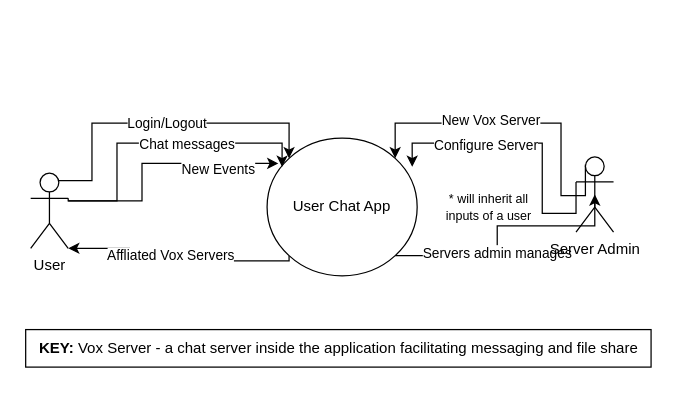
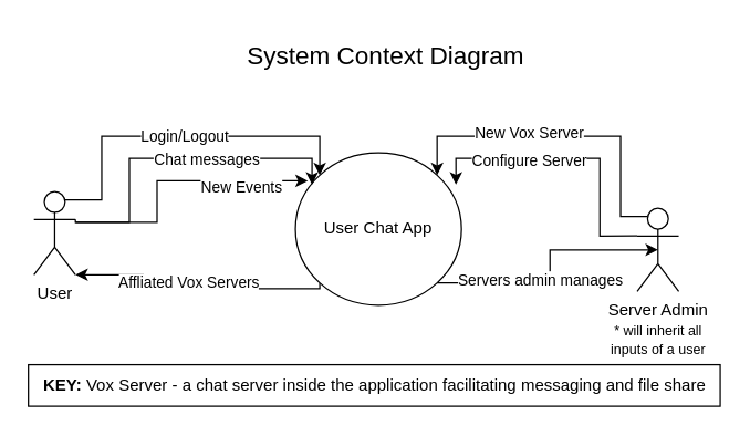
  <mxCell id="0" />
  <mxCell id="1" parent="0" />
  <mxCell id="2" style="edgeStyle=orthogonalEdgeStyle;rounded=0;orthogonalLoop=1;jettySize=auto;html=1;exitX=0;exitY=1;exitDx=0;exitDy=0;entryX=1;entryY=1;entryDx=0;entryDy=0;entryPerimeter=0;" edge="1" parent="1" source="6" target="18"><mxGeometry relative="1" as="geometry"><Array as="points"><mxPoint x="103" y="208" /></Array></mxGeometry></mxCell>
  <mxCell id="3" value="Affliated Vox Servers" style="edgeLabel;html=1;align=center;verticalAlign=middle;resizable=0;points=[];fontSize=11;" vertex="1" connectable="0" parent="2"><mxGeometry x="0.163" y="-2" relative="1" as="geometry"><mxPoint x="12" y="-3" as="offset" /></mxGeometry></mxCell>
  <mxCell id="4" style="edgeStyle=orthogonalEdgeStyle;rounded=0;orthogonalLoop=1;jettySize=auto;html=1;exitX=1;exitY=1;exitDx=0;exitDy=0;entryX=0.5;entryY=0.5;entryDx=0;entryDy=0;entryPerimeter=0;fontSize=11;" edge="1" parent="1" source="6" target="11"><mxGeometry relative="1" as="geometry"><Array as="points"><mxPoint x="397" y="204" /><mxPoint x="397" y="180" /></Array></mxGeometry></mxCell>
  <mxCell id="5" value="Servers admin manages" style="edgeLabel;html=1;align=center;verticalAlign=middle;resizable=0;points=[];fontSize=11;" vertex="1" connectable="0" parent="4"><mxGeometry x="-0.395" y="-2" relative="1" as="geometry"><mxPoint x="18" y="-4" as="offset" /></mxGeometry></mxCell>
  <mxCell id="6" value="User Chat App" style="ellipse;whiteSpace=wrap;html=1;" vertex="1" parent="1"><mxGeometry x="213" y="110" width="120" height="110" as="geometry" /></mxCell>
  <mxCell id="7" style="edgeStyle=orthogonalEdgeStyle;rounded=0;orthogonalLoop=1;jettySize=auto;html=1;exitX=0.25;exitY=0.1;exitDx=0;exitDy=0;exitPerimeter=0;entryX=1;entryY=0;entryDx=0;entryDy=0;" edge="1" parent="1" source="11" target="6"><mxGeometry relative="1" as="geometry"><Array as="points"><mxPoint x="448" y="156" /><mxPoint x="448" y="98" /></Array></mxGeometry></mxCell>
  <mxCell id="8" value="New Vox Server" style="edgeLabel;html=1;align=center;verticalAlign=middle;resizable=0;points=[];" vertex="1" connectable="0" parent="7"><mxGeometry x="0.185" y="-6" relative="1" as="geometry"><mxPoint x="-3" y="3" as="offset" /></mxGeometry></mxCell>
  <mxCell id="9" style="edgeStyle=orthogonalEdgeStyle;rounded=0;orthogonalLoop=1;jettySize=auto;html=1;exitX=0;exitY=0.333;exitDx=0;exitDy=0;exitPerimeter=0;entryX=0.967;entryY=0.208;entryDx=0;entryDy=0;entryPerimeter=0;fontSize=10;" edge="1" parent="1" source="11" target="6"><mxGeometry relative="1" as="geometry"><Array as="points"><mxPoint x="433" y="170" /><mxPoint x="433" y="114" /></Array></mxGeometry></mxCell>
  <mxCell id="10" value="&lt;font style=&quot;font-size: 11px;&quot;&gt;Configure&lt;/font&gt;&lt;font style=&quot;font-size: 11px;&quot;&gt; Server&lt;/font&gt;" style="edgeLabel;html=1;align=center;verticalAlign=middle;resizable=0;points=[];fontSize=10;" vertex="1" connectable="0" parent="9"><mxGeometry x="0.513" y="2" relative="1" as="geometry"><mxPoint x="21" y="-1" as="offset" /></mxGeometry></mxCell>
- <mxCell id="11" value="&lt;div&gt;Server Admin&lt;/div&gt;" style="shape=umlActor;verticalLabelPosition=bottom;verticalAlign=top;html=1;outlineConnect=0;" vertex="1" parent="1"><mxGeometry x="460" y="125" width="30" height="60" as="geometry" /></mxCell>
+ <mxCell id="11" value="&lt;div&gt;Server Admin&lt;/div&gt;" style="shape=umlActor;verticalLabelPosition=bottom;verticalAlign=top;html=1;outlineConnect=0;" vertex="1" parent="1"><mxGeometry x="460" y="150" width="30" height="60" as="geometry" /></mxCell>
  <mxCell id="12" style="edgeStyle=orthogonalEdgeStyle;rounded=0;orthogonalLoop=1;jettySize=auto;html=1;exitX=0.75;exitY=0.1;exitDx=0;exitDy=0;exitPerimeter=0;entryX=0;entryY=0;entryDx=0;entryDy=0;" edge="1" parent="1" source="18" target="6"><mxGeometry relative="1" as="geometry"><Array as="points"><mxPoint x="73" y="144" /><mxPoint x="73" y="98" /></Array></mxGeometry></mxCell>
  <mxCell id="13" value="&lt;div&gt;Login/Logout&lt;/div&gt;" style="edgeLabel;html=1;align=center;verticalAlign=middle;resizable=0;points=[];" vertex="1" connectable="0" parent="12"><mxGeometry x="-0.15" y="4" relative="1" as="geometry"><mxPoint x="22" y="3" as="offset" /></mxGeometry></mxCell>
  <mxCell id="14" style="edgeStyle=orthogonalEdgeStyle;rounded=0;orthogonalLoop=1;jettySize=auto;html=1;exitX=1;exitY=0.333;exitDx=0;exitDy=0;exitPerimeter=0;entryX=0.1;entryY=0.208;entryDx=0;entryDy=0;entryPerimeter=0;" edge="1" parent="1" source="18" target="6"><mxGeometry relative="1" as="geometry"><Array as="points"><mxPoint x="54" y="160" /><mxPoint x="93" y="160" /><mxPoint x="93" y="114" /></Array></mxGeometry></mxCell>
  <mxCell id="15" value="Chat messages" style="edgeLabel;html=1;align=center;verticalAlign=middle;resizable=0;points=[];" vertex="1" connectable="0" parent="14"><mxGeometry x="0.181" y="-3" relative="1" as="geometry"><mxPoint x="3" y="-3" as="offset" /></mxGeometry></mxCell>
  <mxCell id="16" style="edgeStyle=orthogonalEdgeStyle;rounded=0;orthogonalLoop=1;jettySize=auto;html=1;exitX=1;exitY=0.333;exitDx=0;exitDy=0;exitPerimeter=0;entryX=0.075;entryY=0.262;entryDx=0;entryDy=0;entryPerimeter=0;" edge="1" parent="1"><mxGeometry relative="1" as="geometry"><mxPoint x="54" y="160" as="sourcePoint" /><mxPoint x="222" y="130.12" as="targetPoint" /><Array as="points"><mxPoint x="113" y="160" /><mxPoint x="113" y="130" /></Array></mxGeometry></mxCell>
  <mxCell id="17" value="&lt;font style=&quot;font-size: 11px;&quot;&gt;New Events&lt;br&gt;&lt;/font&gt;" style="edgeLabel;html=1;align=center;verticalAlign=middle;resizable=0;points=[];fontSize=18;" vertex="1" connectable="0" parent="16"><mxGeometry x="0.232" y="-3" relative="1" as="geometry"><mxPoint x="27" y="-1" as="offset" /></mxGeometry></mxCell>
  <mxCell id="18" value="User" style="shape=umlActor;verticalLabelPosition=bottom;verticalAlign=top;html=1;outlineConnect=0;" vertex="1" parent="1"><mxGeometry x="24" y="138" width="30" height="60" as="geometry" /></mxCell>
  <mxCell id="19" value="&lt;b&gt;KEY: &lt;/b&gt;Vox Server - a chat server inside the application facilitating messaging and file share" style="text;html=1;align=center;verticalAlign=middle;resizable=0;points=[];autosize=1;strokeColor=default;fillColor=none;rounded=0;perimeterSpacing=5;" vertex="1" parent="1"><mxGeometry x="20" y="263" width="500" height="30" as="geometry" /></mxCell>
- <mxCell id="21" value="&lt;font style=&quot;font-size: 10px;&quot;&gt;* will inherit all inputs of a user&lt;/font&gt;" style="text;html=1;strokeColor=none;fillColor=none;align=center;verticalAlign=middle;whiteSpace=wrap;rounded=0;fontSize=11;" vertex="1" parent="1"><mxGeometry x="352.5" y="150" width="75" height="30" as="geometry" /></mxCell>
+ <mxCell id="20" value="&lt;font style=&quot;font-size: 18px;&quot;&gt;System Context Diagram&lt;/font&gt;" style="text;html=1;align=center;verticalAlign=middle;resizable=0;points=[];autosize=1;strokeColor=none;fillColor=none;" vertex="1" parent="1"><mxGeometry x="168" y="20" width="220" height="40" as="geometry" /></mxCell>
+ <mxCell id="21" value="&lt;font style=&quot;font-size: 10px;&quot;&gt;* will inherit all inputs of a user&lt;/font&gt;" style="text;html=1;strokeColor=none;fillColor=none;align=center;verticalAlign=middle;whiteSpace=wrap;rounded=0;fontSize=11;" vertex="1" parent="1"><mxGeometry x="437.5" y="230" width="75" height="30" as="geometry" /></mxCell>
